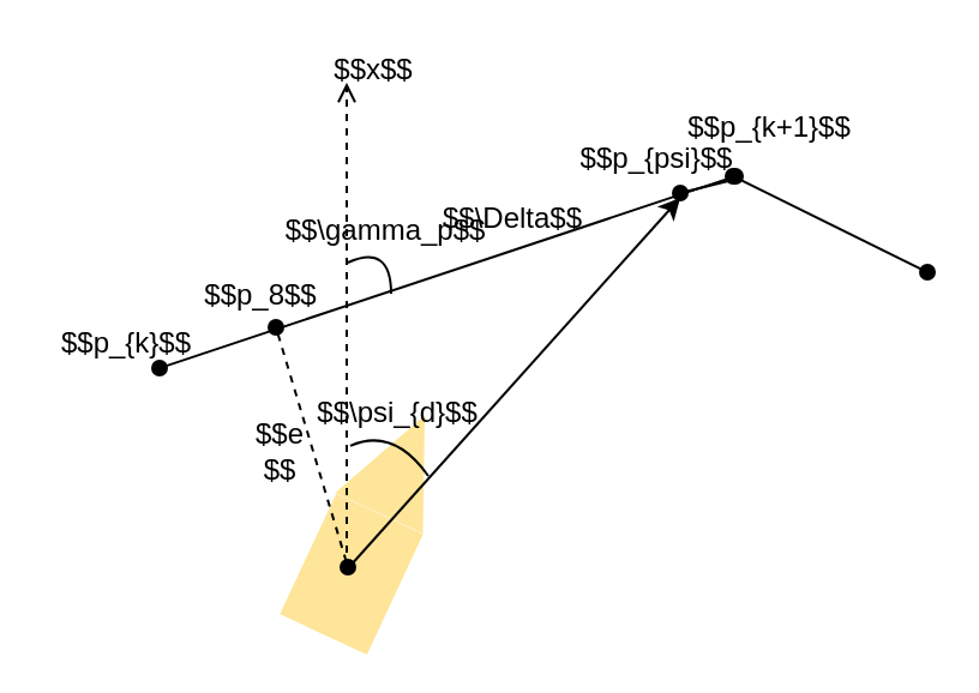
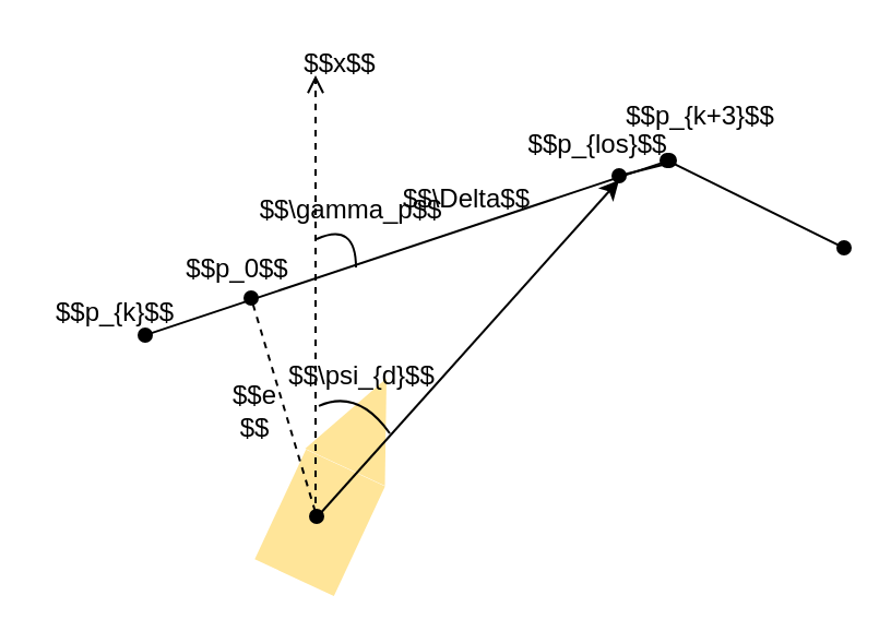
  <mxCell id="0" />
  <mxCell id="1" parent="0" />
  <mxCell id="2" value="" style="triangle;whiteSpace=wrap;html=1;rotation=-65;fillColor=#FFE599;strokeColor=none;sketch=0;rounded=0;shadow=0;" vertex="1" parent="1"><mxGeometry x="144.495" y="172.927" width="45" height="40.32" as="geometry" /></mxCell>
  <mxCell id="3" value="" style="rounded=0;whiteSpace=wrap;html=1;shadow=0;sketch=0;strokeColor=none;fillColor=#FFE599;rotation=25;" vertex="1" parent="1"><mxGeometry x="125.995" y="211.231" width="40" height="55.44" as="geometry" /></mxCell>
  <mxCell id="4" value="" style="endArrow=oval;html=1;rounded=0;endFill=1;startArrow=oval;startFill=1;" edge="1" parent="1"><mxGeometry width="50" height="50" relative="1" as="geometry"><mxPoint x="66" y="153" as="sourcePoint" /><mxPoint x="306" y="73" as="targetPoint" /></mxGeometry></mxCell>
  <mxCell id="5" value="" style="endArrow=oval;html=1;rounded=0;endFill=1;startArrow=oval;startFill=1;" edge="1" parent="1"><mxGeometry width="50" height="50" relative="1" as="geometry"><mxPoint x="305" y="73" as="sourcePoint" /><mxPoint x="386" y="113" as="targetPoint" /></mxGeometry></mxCell>
  <mxCell id="6" value="$$p_{k}$$" style="text;html=1;align=center;verticalAlign=middle;resizable=0;points=[];autosize=1;strokeColor=none;fillColor=none;" vertex="1" parent="1"><mxGeometry x="20" y="134" width="64" height="18" as="geometry" /></mxCell>
- <mxCell id="7" value="$$p_{k+1}$$" style="text;html=1;align=center;verticalAlign=middle;resizable=0;points=[];autosize=1;strokeColor=none;fillColor=none;" vertex="1" parent="1"><mxGeometry x="281" y="44" width="78" height="18" as="geometry" /></mxCell>
+ <mxCell id="7" value="$$p_{k+3}$$" style="text;html=1;align=center;verticalAlign=middle;resizable=0;points=[];autosize=1;strokeColor=none;fillColor=none;" vertex="1" parent="1"><mxGeometry x="281" y="44" width="78" height="18" as="geometry" /></mxCell>
  <mxCell id="8" value="" style="endArrow=oval;html=1;rounded=0;startArrow=oval;startFill=1;endFill=1;dashed=1;" edge="1" parent="1"><mxGeometry width="50" height="50" relative="1" as="geometry"><mxPoint x="114.5" y="136" as="sourcePoint" /><mxPoint x="144.5" y="236" as="targetPoint" /></mxGeometry></mxCell>
  <mxCell id="9" value="$$e&lt;br&gt;$$" style="text;html=1;align=center;verticalAlign=middle;resizable=0;points=[];autosize=1;strokeColor=none;fillColor=none;" vertex="1" parent="1"><mxGeometry x="96" y="172.93" width="40" height="30" as="geometry" /></mxCell>
  <mxCell id="10" value="" style="endArrow=classic;html=1;rounded=0;" edge="1" parent="1"><mxGeometry width="50" height="50" relative="1" as="geometry"><mxPoint x="145" y="236" as="sourcePoint" /><mxPoint x="283" y="82" as="targetPoint" /></mxGeometry></mxCell>
  <mxCell id="11" value="$$\Delta$$" style="text;html=1;align=center;verticalAlign=middle;resizable=0;points=[];autosize=1;strokeColor=none;fillColor=none;" vertex="1" parent="1"><mxGeometry x="179" y="82" width="68" height="18" as="geometry" /></mxCell>
  <mxCell id="12" value="" style="endArrow=open;dashed=1;html=1;rounded=0;endFill=0;" edge="1" parent="1"><mxGeometry width="50" height="50" relative="1" as="geometry"><mxPoint x="144" y="236" as="sourcePoint" /><mxPoint x="144" y="34" as="targetPoint" /></mxGeometry></mxCell>
  <mxCell id="13" value="$$x$$" style="text;html=1;align=center;verticalAlign=middle;resizable=0;points=[];autosize=1;strokeColor=none;fillColor=none;" vertex="1" parent="1"><mxGeometry x="133" y="20" width="43" height="18" as="geometry" /></mxCell>
  <mxCell id="14" value="" style="curved=1;endArrow=none;html=1;rounded=0;endFill=0;" edge="1" parent="1"><mxGeometry width="50" height="50" relative="1" as="geometry"><mxPoint x="144.5" y="109" as="sourcePoint" /><mxPoint x="162.5" y="122" as="targetPoint" /><Array as="points"><mxPoint x="162.5" y="101" /></Array></mxGeometry></mxCell>
  <mxCell id="15" value="" style="curved=1;endArrow=none;html=1;rounded=0;endFill=0;" edge="1" parent="1"><mxGeometry width="50" height="50" relative="1" as="geometry"><mxPoint x="145.5" y="185.43" as="sourcePoint" /><mxPoint x="178" y="198" as="targetPoint" /><Array as="points"><mxPoint x="163.5" y="177.43" /></Array></mxGeometry></mxCell>
  <mxCell id="16" value="$$\gamma_p$$" style="text;html=1;align=center;verticalAlign=middle;resizable=0;points=[];autosize=1;strokeColor=none;fillColor=none;" vertex="1" parent="1"><mxGeometry x="113" y="87" width="93" height="18" as="geometry" /></mxCell>
  <mxCell id="17" value="$$\psi_{d}$$" style="text;html=1;align=center;verticalAlign=middle;resizable=0;points=[];autosize=1;strokeColor=none;fillColor=none;" vertex="1" parent="1"><mxGeometry x="126" y="163" width="77" height="18" as="geometry" /></mxCell>
- <mxCell id="18" value="$$p_8$$" style="text;html=1;align=center;verticalAlign=middle;resizable=0;points=[];autosize=1;strokeColor=none;fillColor=none;" vertex="1" parent="1"><mxGeometry x="79" y="114" width="57" height="18" as="geometry" /></mxCell>
+ <mxCell id="18" value="$$p_0$$" style="text;html=1;align=center;verticalAlign=middle;resizable=0;points=[];autosize=1;strokeColor=none;fillColor=none;" vertex="1" parent="1"><mxGeometry x="79" y="114" width="57" height="18" as="geometry" /></mxCell>
  <mxCell id="19" value="" style="endArrow=oval;html=1;rounded=0;endFill=1;" edge="1" parent="1"><mxGeometry width="50" height="50" relative="1" as="geometry"><mxPoint x="283" y="80" as="sourcePoint" /><mxPoint x="283" y="80" as="targetPoint" /><Array as="points"><mxPoint x="307" y="74" /></Array></mxGeometry></mxCell>
- <mxCell id="20" value="$$p_{psi}$$" style="text;html=1;align=center;verticalAlign=middle;resizable=0;points=[];autosize=1;strokeColor=none;fillColor=none;" vertex="1" parent="1"><mxGeometry x="236" y="57" width="73" height="18" as="geometry" /></mxCell>
+ <mxCell id="20" value="$$p_{los}$$" style="text;html=1;align=center;verticalAlign=middle;resizable=0;points=[];autosize=1;strokeColor=none;fillColor=none;" vertex="1" parent="1"><mxGeometry x="236" y="57" width="73" height="18" as="geometry" /></mxCell>
